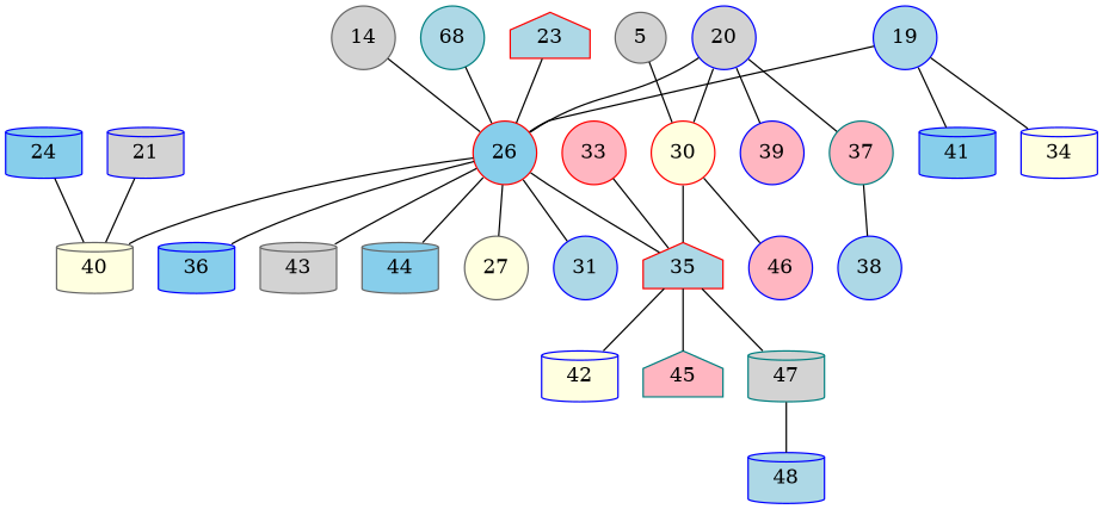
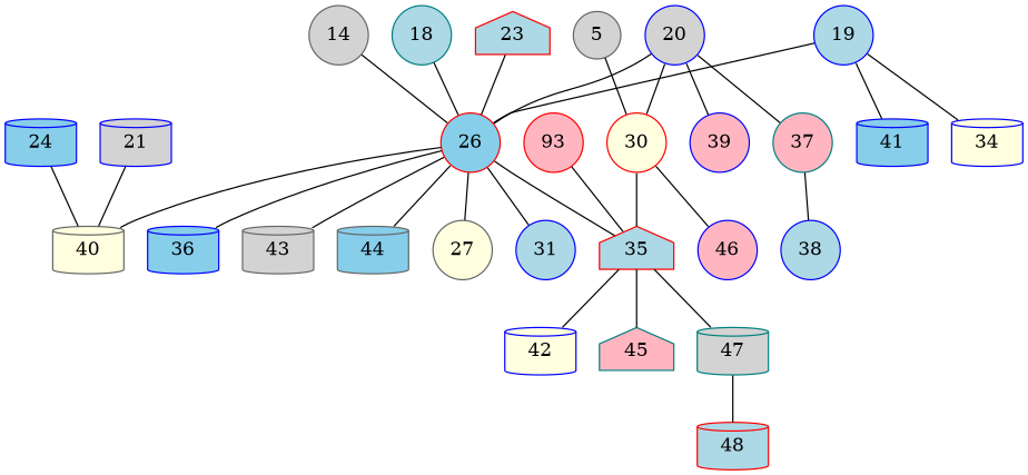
  graph {
    fontname="DejaVu Serif"
    node [color=blue fillcolor=lightblue fontname="DejaVu Serif" shape=circle style=filled]
    edge [fontname="DejaVu Serif"]
    26 [color=red fillcolor=skyblue super="+7+8+9"]
    40 [color=gray40 fillcolor=lightyellow shape=cylinder super="+13"]
    27 [color=gray40 fillcolor=lightyellow]
    31
    35 [color=red shape=house super="+3+10"]
    36 [fillcolor=skyblue shape=cylinder]
    43 [color=gray40 fillcolor=lightgrey shape=cylinder super="+11"]
    44 [color=gray40 fillcolor=skyblue shape=cylinder super="+12"]
    5 [color=gray40 fillcolor=lightgrey]
    30 [color=red fillcolor=lightyellow super="+28"]
    46 [fillcolor=lightpink]
    14 [color=gray40 fillcolor=lightgrey]
-   18 [color=teal label=68]
+   18 [color=teal]
    19
    34 [fillcolor=lightyellow shape=cylinder]
    41 [fillcolor=skyblue shape=cylinder super="+29"]
    20 [fillcolor=lightgrey super="+2"]
    37 [color=teal fillcolor=lightpink super="+32"]
    39 [fillcolor=lightpink]
    38
    21 [fillcolor=lightgrey shape=cylinder]
    23 [color=red shape=house super="+22"]
    24 [fillcolor=skyblue shape=cylinder super="+16"]
    42 [fillcolor=lightyellow shape=cylinder]
    45 [color=teal fillcolor=lightpink shape=house]
    47 [color=teal fillcolor=lightgrey shape=cylinder]
-   33 [color=red fillcolor=lightpink]
-   48 [shape=cylinder]
+   33 [color=red fillcolor=lightpink label=93]
+   48 [color=red shape=cylinder]
    26 -- 40 [weight=2]
    26 -- 27
    26 -- 31
    26 -- 35 [weight=2]
    26 -- 36
    26 -- 43
    26 -- 44
    35 -- 42
    35 -- 45
    35 -- 47
    5 -- 30
    30 -- 35
    30 -- 46
    14 -- 26
    18 -- 26 [weight=2]
    19 -- 26 [weight=2]
    19 -- 34
    19 -- 41
    20 -- 26 [weight=4]
    20 -- 30
    20 -- 37
    20 -- 39
    37 -- 38
    21 -- 40
    23 -- 26
    24 -- 40
    47 -- 48
    33 -- 35
  }
